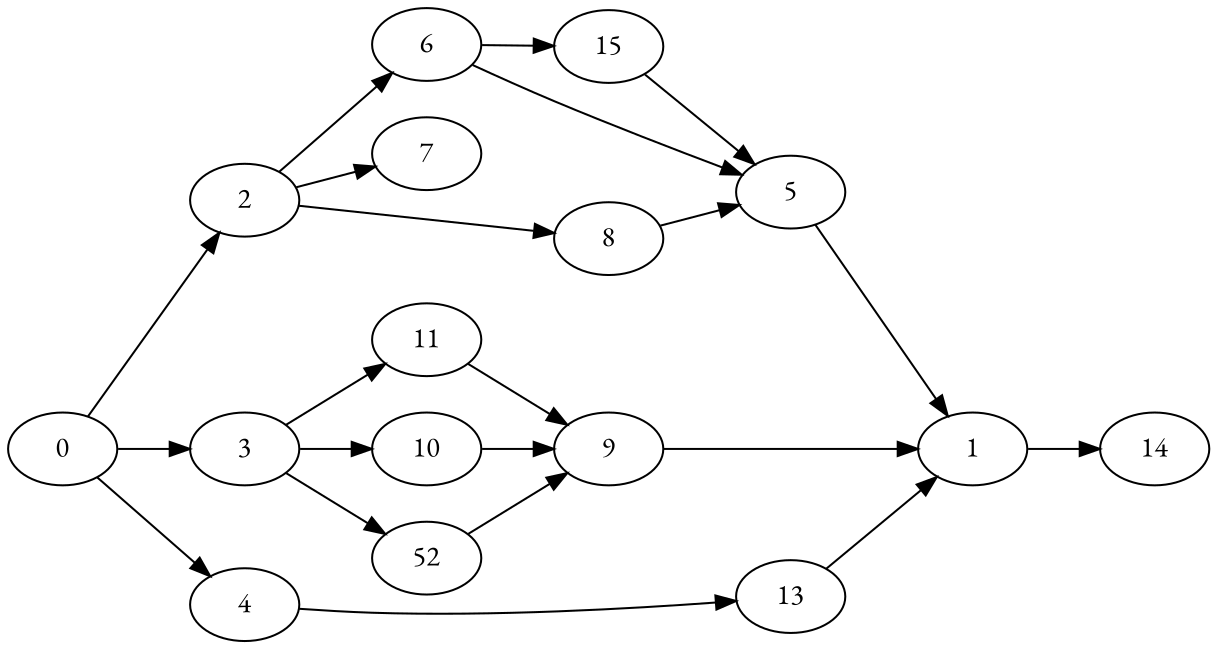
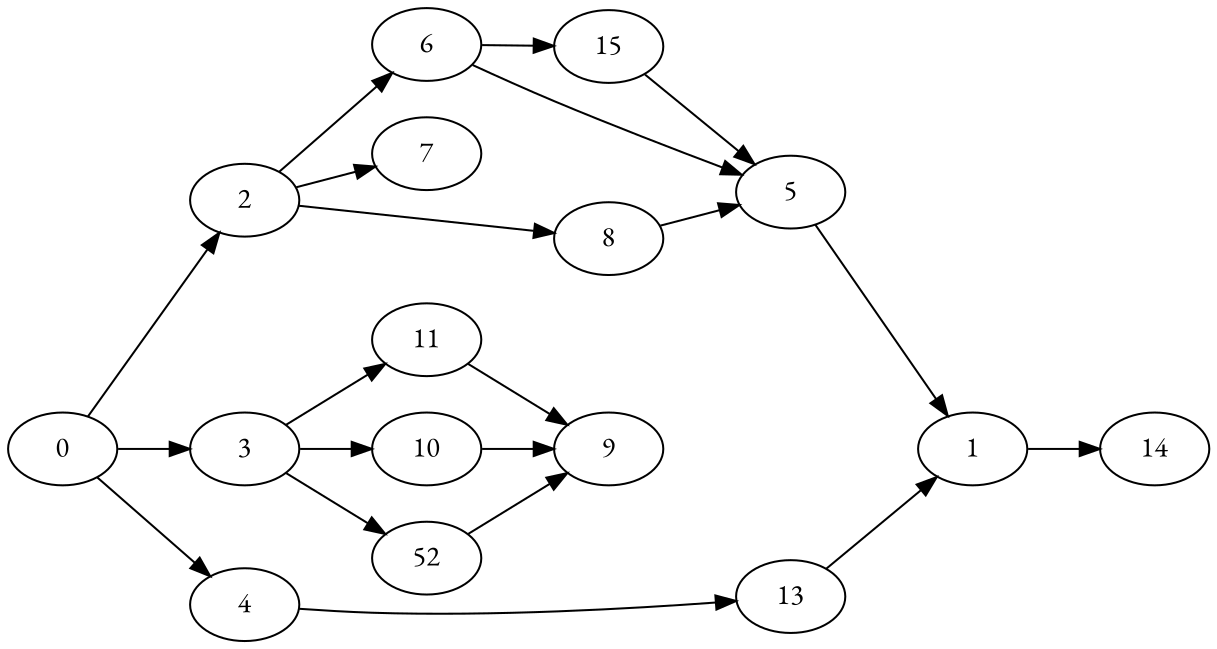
  digraph {
    "Duplicate states"=0
    GraphType=S_P
    "Max states in OPEN"=0
    Modes="120000ms; topo-ordered tasks, ; Pruning: task equivalence, fixed order ready list, ; F-value: ; Optimisation: best schedule length (SL) optimisation on equal, "
    NumberOfTasks=16
    "Pruned using list schedule length"=23788
    "States removed from OPEN"=0
    TargetSystem="Homogeneous-4"
    "Time to schedule (ms)"=445
    "Total idle time"=77
    "Total schedule length"=92
    "Total sequential time"=104
    "Total states created"=48749
    fontname="EB Garamond"
    rankdir=LR
    node [Processor=0 Weight=9 fontname="EB Garamond"]
    edge [Weight=17 fontname="EB Garamond"]
    0 ["Finish time"=10 "Start time"=0 Weight=10]
    2 ["Finish time"=19 "Start time"=10]
    3 ["Finish time"=24 "Start time"=19 Weight=5]
    4 ["Finish time"=29 Processor=2 "Start time"=27 Weight=2]
    6 ["Finish time"=40 "Start time"=36 Weight=4]
    7 ["Finish time"=71 Processor=1 "Start time"=61 Weight=10]
    8 ["Finish time"=61 Processor=1 "Start time"=53 Weight=8]
    11 ["Finish time"=36 "Start time"=30 Weight=6]
    10 ["Finish time"=58 "Start time"=49]
    n10 ["Finish time"=30 "Start time"=24 Weight=6 label=52]
    13 ["Finish time"=52 Processor=1 "Start time"=46 Weight=6]
    15 ["Finish time"=49 "Start time"=40]
    5 ["Finish time"=77 Processor=1 "Start time"=74 Weight=3]
    9 ["Finish time"=60 "Start time"=58 Weight=2]
    1 ["Finish time"=83 Processor=1 "Start time"=77 Weight=6]
    14 ["Finish time"=92 Processor=1 "Start time"=83]
    0 -> 2 [Weight=59]
    0 -> 3 [Weight=75]
    0 -> 4
    2 -> 6 [Weight=75]
    2 -> 7 [Weight=42]
    2 -> 8 [Weight=34]
    3 -> 11 [Weight=50]
    3 -> 10 [Weight=59]
    3 -> n10 [Weight=42]
    4 -> 13
    6 -> 15 [Weight=75]
    6 -> 5 [Weight=84]
    8 -> 5 [Weight=50]
    11 -> 9 [Weight=67]
    10 -> 9 [Weight=42]
    n10 -> 9
    13 -> 1 [Weight=84]
    15 -> 5 [Weight=25]
    5 -> 1 [Weight=50]
-   9 -> 1
    1 -> 14 [Weight=59]
  }
